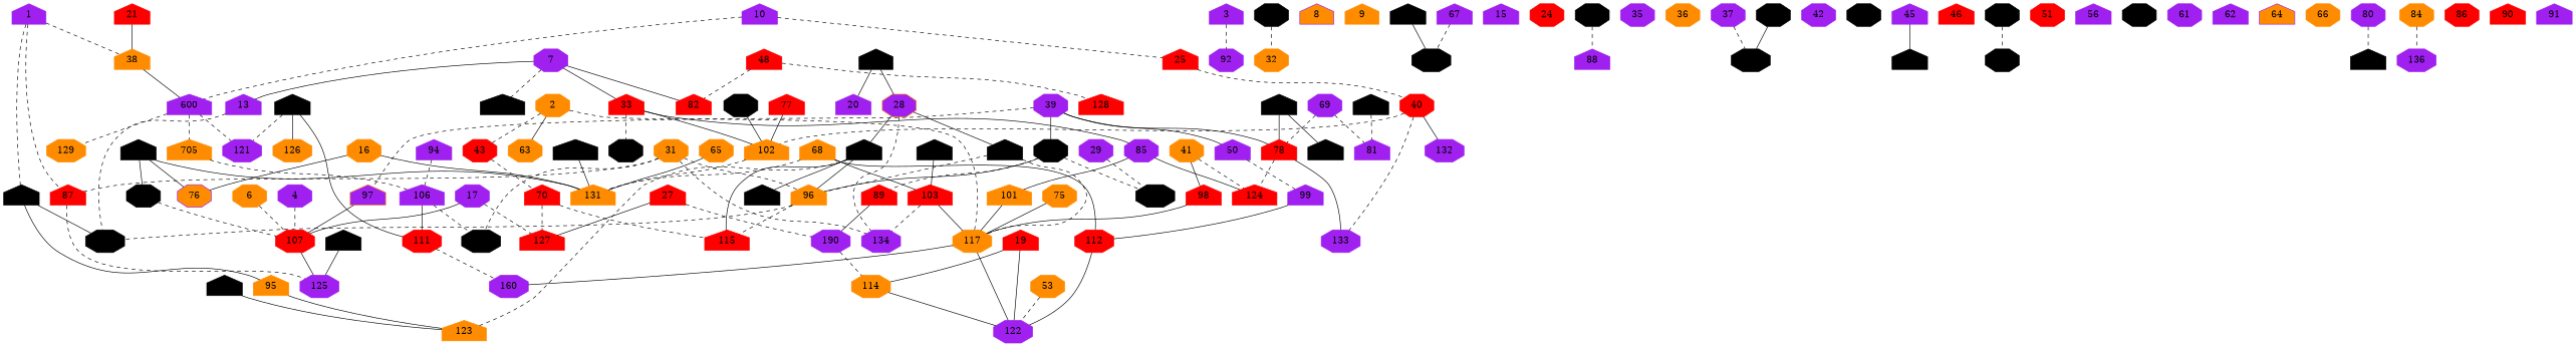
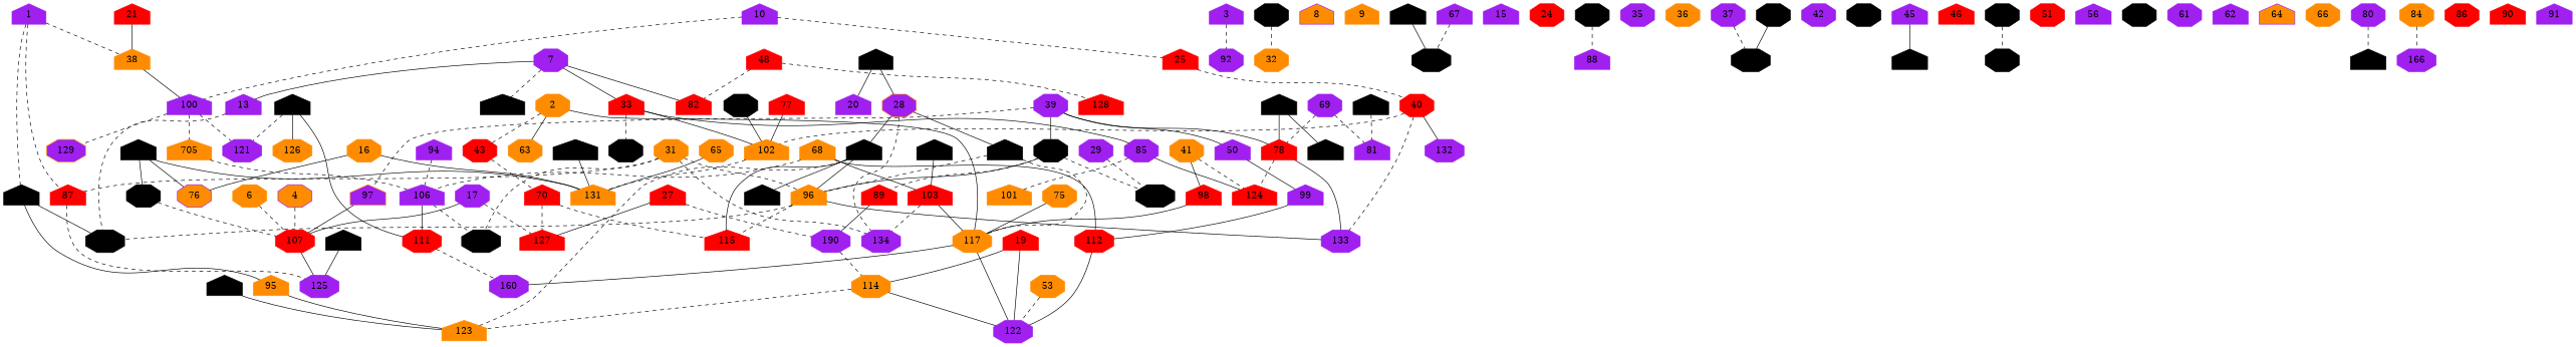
  graph {
    node [color=purple shape=house style=filled]
    edge [style=dashed]
    18 [color=black]
    1
    38 [color=darkorange]
    87 [color=red]
    119 [color=black shape=octagon]
    95 [color=darkorange]
-   100 [label=600]
+   100
    63 [color=darkorange shape=octagon]
    125 [shape=octagon]
    2 [color=darkorange shape=octagon]
    43 [color=red shape=octagon]
    117 [color=darkorange shape=octagon]
    70 [color=red]
    122 [shape=octagon]
    n15 [label=160 shape=octagon]
    92 [shape=octagon]
    3
-   4 [shape=octagon]
+   4 [shape=octagon fillcolor=darkorange]
    107 [color=red shape=octagon]
    5 [color=black]
    20
    28 [color=darkorange fillcolor=purple shape=octagon]
    47 [color=black]
    72 [color=black]
    134 [shape=octagon]
    6 [color=darkorange shape=octagon]
    7 [shape=octagon]
    13
    33 [color=red]
    82 [color=red]
    135 [color=black]
    32 [color=darkorange shape=octagon]
    52 [color=black shape=octagon]
    85 [shape=octagon]
    102 [color=darkorange]
    8 [fillcolor=darkorange]
    9 [color=darkorange]
    25 [color=red]
    10
    40 [color=red shape=octagon]
    121 [shape=octagon]
-   129 [color=darkorange shape=octagon]
+   129 [color=darkorange shape=octagon fillcolor=purple]
    n43 [color=darkorange label=705]
    11 [color=black]
    111 [color=red shape=octagon]
    126 [color=darkorange shape=octagon]
    12 [color=black]
    104 [color=black shape=octagon]
    133 [shape=octagon]
    14 [color=black]
    103 [color=red]
    15
    16 [color=darkorange shape=octagon]
    76 [fillcolor=darkorange shape=octagon]
    131 [color=darkorange]
    17 [shape=octagon]
    127 [color=red]
    123 [color=darkorange]
    19 [color=red]
    114 [color=darkorange shape=octagon]
    21 [color=red]
    22 [color=black shape=octagon]
    23 [color=black]
    24 [color=red shape=octagon]
    132 [shape=octagon]
    26 [color=black shape=octagon]
    88
    27 [color=red]
    n69 [label=190 shape=octagon]
    96 [color=darkorange]
    115 [color=red]
    74 [color=black]
    29 [shape=octagon]
    118 [color=black shape=octagon]
    30 [color=black]
    31 [color=darkorange shape=octagon]
    108 [color=black shape=octagon]
    124 [color=red]
    101 [color=darkorange]
    34 [color=black]
    54 [color=black]
    78 [color=red]
    35 [shape=octagon]
    36 [color=darkorange shape=octagon]
    37 [shape=octagon]
    109 [color=black shape=octagon]
    39 [shape=octagon]
    50
    73 [color=black shape=octagon]
    97 [color=darkorange fillcolor=purple]
    99
    89 [color=red]
    41 [color=darkorange shape=octagon]
    98 [color=red]
    42 [shape=octagon]
    44 [color=black shape=octagon]
    79 [color=black]
    45
    46 [color=red]
    48 [color=red]
    128 [color=red]
    49 [color=black shape=octagon]
    55 [color=black shape=octagon]
    112 [color=red shape=octagon]
    51 [color=red shape=octagon]
    53 [color=darkorange shape=octagon]
    56
    57 [color=black]
    59 [color=black shape=octagon]
    58 [color=black shape=octagon]
    60 [color=black shape=octagon]
    61 [shape=octagon]
    62
    64 [fillcolor=darkorange]
    65 [color=darkorange shape=octagon]
    66 [color=darkorange shape=octagon]
    67
    68 [color=darkorange]
    69 [shape=octagon]
    81
    71 [color=black]
    75 [color=darkorange shape=octagon]
    77 [color=red]
    80 [shape=octagon]
    83 [color=black]
    84 [color=darkorange shape=octagon]
-   136 [shape=octagon]
+   136 [shape=octagon label=166]
    86 [color=red shape=octagon]
    90 [color=red]
    91
    93 [color=black shape=octagon]
    94
    106
    113 [color=black]
    18 -- 119 [style=solid]
    18 -- 95 [style=solid]
    1 -- 18
    1 -- 38
    1 -- 87
    38 -- 100 [style=solid]
    87 -- 125
    95 -- 123 [style=solid]
    100 -- 121
    100 -- 129
    100 -- n43
    2 -- 63 [style=solid]
    2 -- 43
-   2 -- 117
+   2 -- 117 [style=solid]
    43 -- 70
    117 -- 122 [style=solid]
    117 -- n15 [style=solid]
    70 -- 127
    70 -- 115
    3 -- 92
    4 -- 107
    107 -- 125 [style=solid]
    5 -- 20 [style=solid]
    5 -- 28 [style=solid]
    28 -- 47 [style=solid]
    28 -- 72 [style=solid]
    28 -- 134
    47 -- 117
    47 -- 96
    72 -- 123
    72 -- 96 [style=solid]
    72 -- 115 [style=solid]
    72 -- 74 [style=solid]
    6 -- 107
    7 -- 13 [style=solid]
    7 -- 33 [style=solid]
    7 -- 82 [style=solid]
    7 -- 135
    13 -- 119
    33 -- 52
    33 -- 85 [style=solid]
    33 -- 102 [style=solid]
    85 -- 124 [style=solid]
-   85 -- 101 [style=solid]
+   85 -- 101
    102 -- 131
    25 -- 40
    10 -- 100
    10 -- 25
    40 -- 102
    40 -- 133
    40 -- 132 [style=solid]
    n43 -- 106
    11 -- 121
    11 -- 111 [style=solid]
    11 -- 126 [style=solid]
    111 -- n15
    12 -- 104 [style=solid]
    14 -- 103 [style=solid]
    103 -- 117 [style=solid]
    103 -- 134
    16 -- 76 [style=solid]
    16 -- 131 [style=solid]
    17 -- 107 [style=solid]
    17 -- 127
    19 -- 122 [style=solid]
    19 -- 114 [style=solid]
    114 -- 122 [style=solid]
+   114 -- 123
    21 -- 38 [style=solid]
    22 -- 32
    23 -- 123 [style=solid]
    26 -- 88
    27 -- 127 [style=solid]
    27 -- n69
    n69 -- 114
    96 -- 119
+   96 -- 133 [style=solid]
    96 -- 115
    29 -- 118
    30 -- 125 [style=solid]
    31 -- 87
    31 -- 134
    31 -- 96
    31 -- 108
-   101 -- 117 [style=solid]
    34 -- 54 [style=solid]
    34 -- 78 [style=solid]
    78 -- 133 [style=solid]
    78 -- 124
    37 -- 109
    39 -- 78 [style=solid]
    39 -- 50 [style=solid]
    39 -- 73 [style=solid]
    39 -- 97
-   50 -- 99
+   50 -- 99 [style=solid]
    73 -- 96 [style=solid]
    73 -- 118
    73 -- 89
    97 -- 107 [style=solid]
    99 -- 112 [style=solid]
    89 -- n69 [style=solid]
    41 -- 124
    41 -- 98 [style=solid]
    98 -- 117 [style=solid]
    45 -- 79 [style=solid]
    48 -- 82
    48 -- 128
    49 -- 55
    112 -- 122 [style=solid]
    53 -- 122
    57 -- 76 [style=solid]
    57 -- 131 [style=solid]
    57 -- 59 [style=solid]
    59 -- 107
    60 -- 102 [style=solid]
    65 -- 131 [style=solid]
    67 -- 104
    68 -- 103 [style=solid]
-   68 -- 131
+   68 -- 106
    68 -- 112 [style=solid]
    69 -- 78
    69 -- 81
    71 -- 81
    75 -- 117 [style=solid]
    77 -- 102 [style=solid]
    80 -- 83
    84 -- 136
    93 -- 109 [style=solid]
    94 -- 106
    106 -- 111 [style=solid]
    106 -- 108
    113 -- 131 [style=solid]
  }
